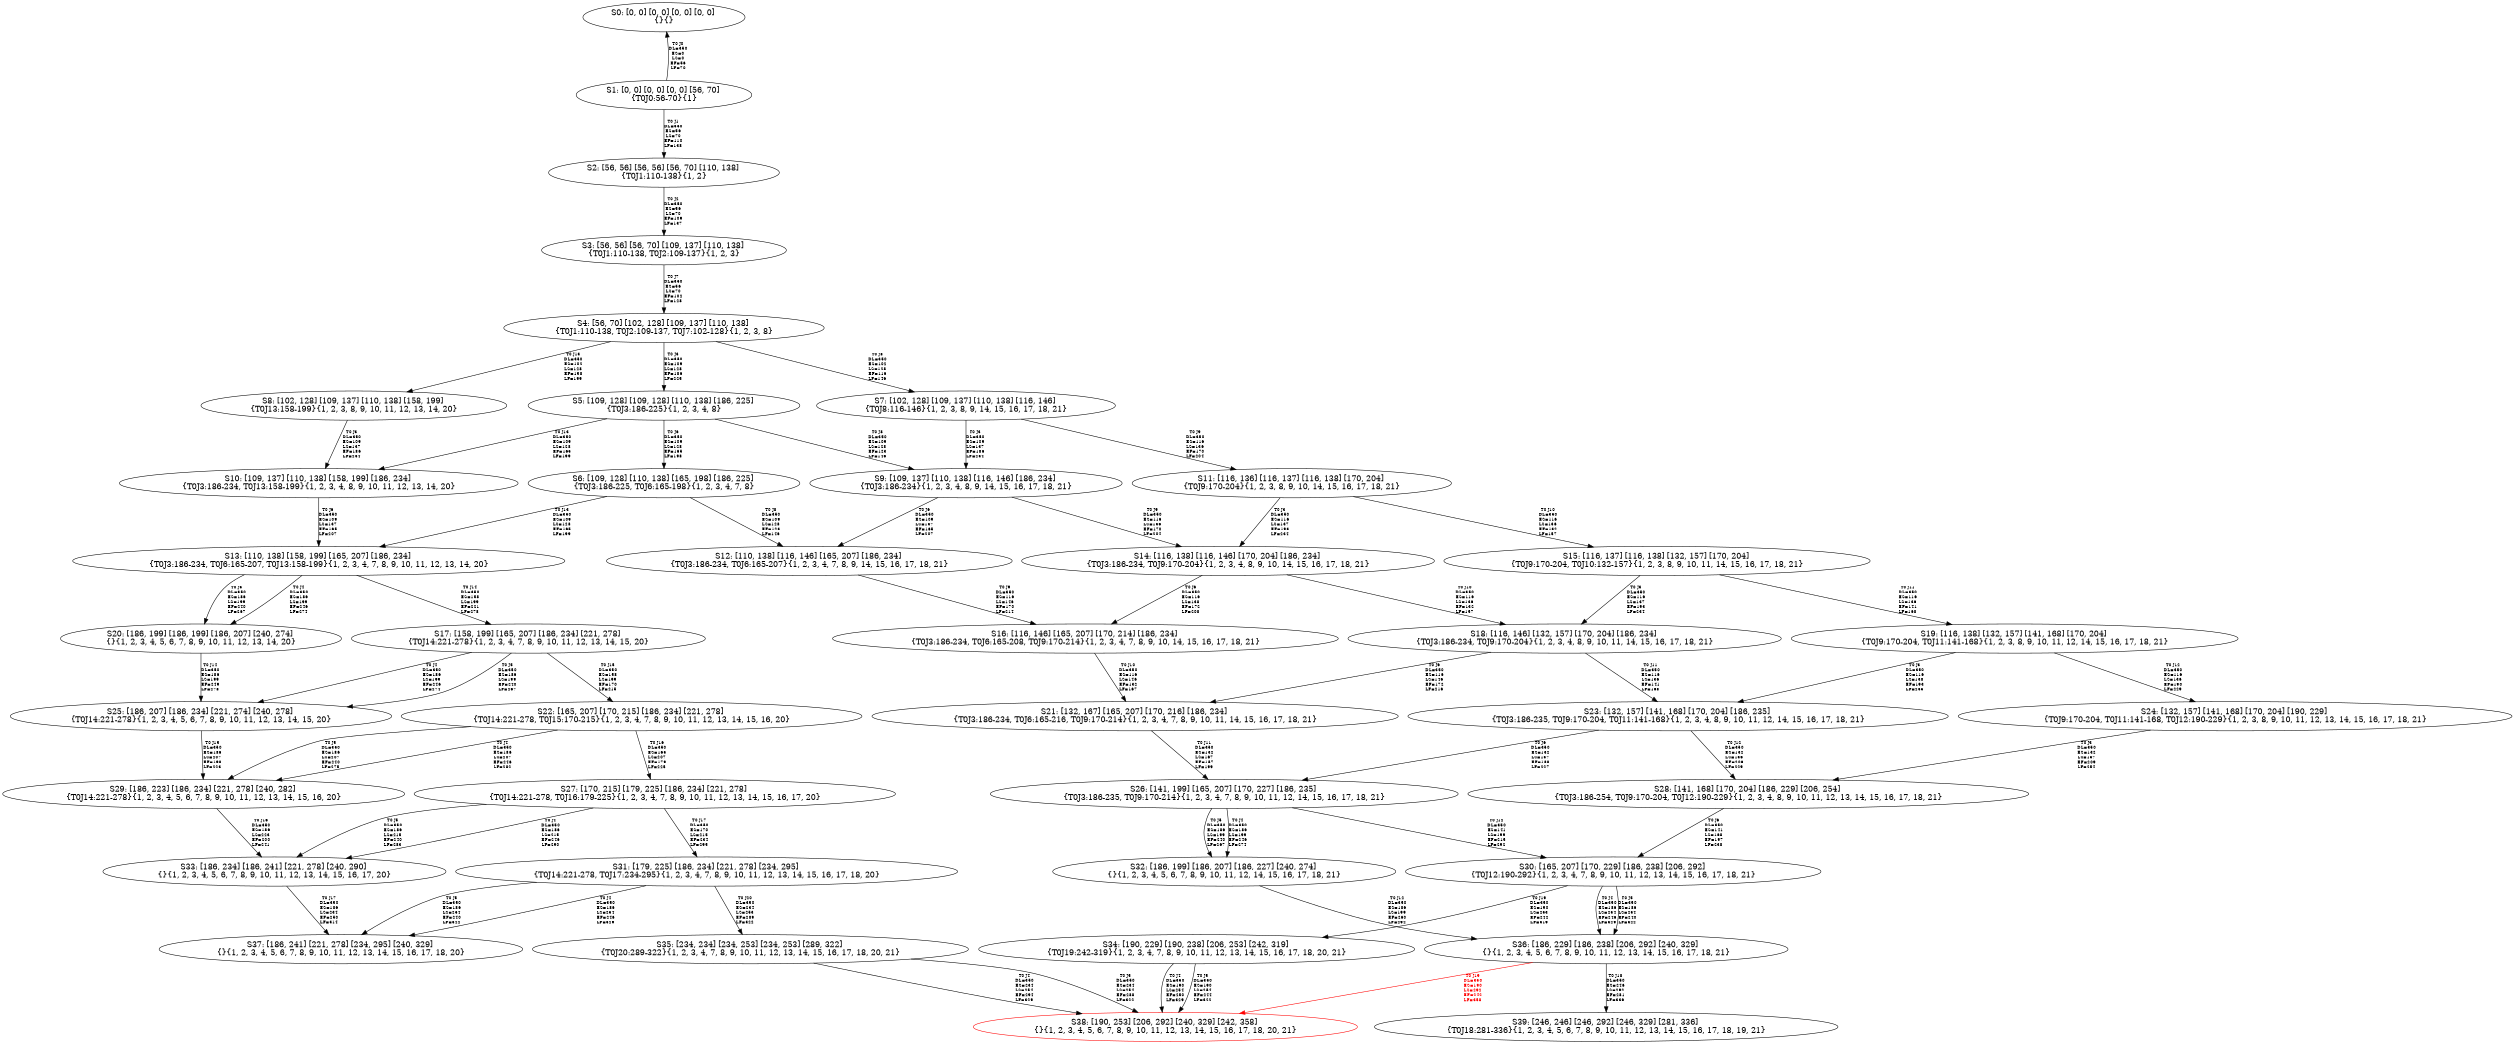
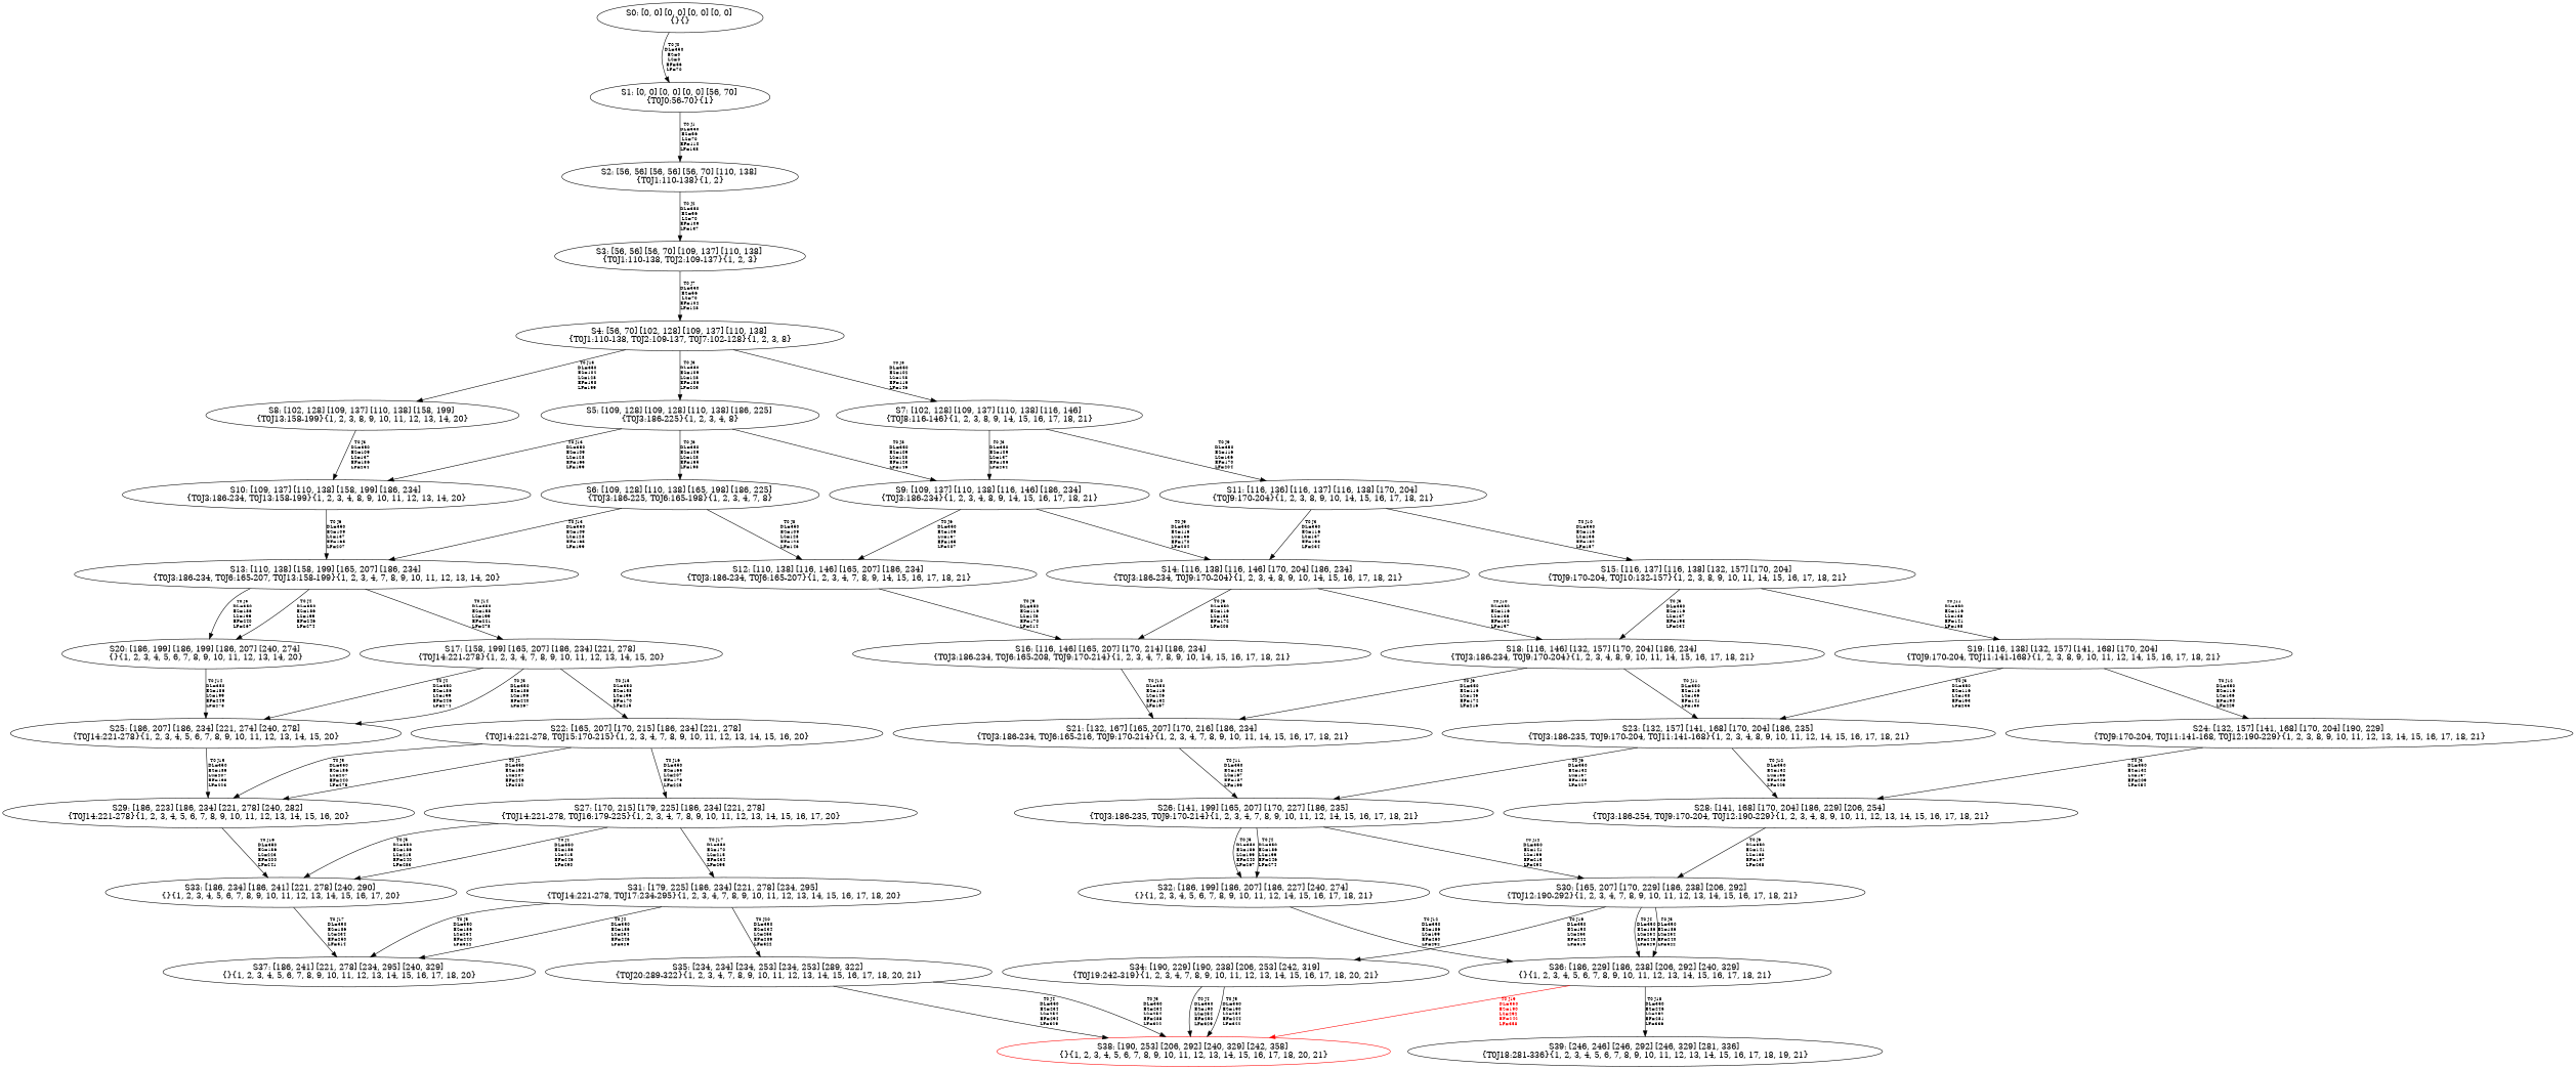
  digraph {
    edge [fontsize=8]
    n1 [label="S0: [0, 0] [0, 0] [0, 0] [0, 0] \n{}{}"]
    n2 [label="S1: [0, 0] [0, 0] [0, 0] [56, 70] \n{T0J0:56-70}{1}"]
    n3 [label="S2: [56, 56] [56, 56] [56, 70] [110, 138] \n{T0J1:110-138}{1, 2}"]
    n4 [label="S3: [56, 56] [56, 70] [109, 137] [110, 138] \n{T0J1:110-138, T0J2:109-137}{1, 2, 3}"]
    n5 [label="S4: [56, 70] [102, 128] [109, 137] [110, 138] \n{T0J1:110-138, T0J2:109-137, T0J7:102-128}{1, 2, 3, 8}"]
    n6 [label="S5: [109, 128] [109, 128] [110, 138] [186, 225] \n{T0J3:186-225}{1, 2, 3, 4, 8}"]
    n7 [label="S7: [102, 128] [109, 137] [110, 138] [116, 146] \n{T0J8:116-146}{1, 2, 3, 8, 9, 14, 15, 16, 17, 18, 21}"]
    n8 [label="S8: [102, 128] [109, 137] [110, 138] [158, 199] \n{T0J13:158-199}{1, 2, 3, 8, 9, 10, 11, 12, 13, 14, 20}"]
    n9 [label="S6: [109, 128] [110, 138] [165, 198] [186, 225] \n{T0J3:186-225, T0J6:165-198}{1, 2, 3, 4, 7, 8}"]
    n10 [label="S9: [109, 137] [110, 138] [116, 146] [186, 234] \n{T0J3:186-234}{1, 2, 3, 4, 8, 9, 14, 15, 16, 17, 18, 21}"]
    n11 [label="S10: [109, 137] [110, 138] [158, 199] [186, 234] \n{T0J3:186-234, T0J13:158-199}{1, 2, 3, 4, 8, 9, 10, 11, 12, 13, 14, 20}"]
    n12 [label="S12: [110, 138] [116, 146] [165, 207] [186, 234] \n{T0J3:186-234, T0J6:165-207}{1, 2, 3, 4, 7, 8, 9, 14, 15, 16, 17, 18, 21}"]
    n13 [label="S13: [110, 138] [158, 199] [165, 207] [186, 234] \n{T0J3:186-234, T0J6:165-207, T0J13:158-199}{1, 2, 3, 4, 7, 8, 9, 10, 11, 12, 13, 14, 20}"]
    n14 [label="S11: [116, 136] [116, 137] [116, 138] [170, 204] \n{T0J9:170-204}{1, 2, 3, 8, 9, 10, 14, 15, 16, 17, 18, 21}"]
    n15 [label="S14: [116, 138] [116, 146] [170, 204] [186, 234] \n{T0J3:186-234, T0J9:170-204}{1, 2, 3, 4, 8, 9, 10, 14, 15, 16, 17, 18, 21}"]
    n16 [label="S15: [116, 137] [116, 138] [132, 157] [170, 204] \n{T0J9:170-204, T0J10:132-157}{1, 2, 3, 8, 9, 10, 11, 14, 15, 16, 17, 18, 21}"]
    n17 [label="S16: [116, 146] [165, 207] [170, 214] [186, 234] \n{T0J3:186-234, T0J6:165-208, T0J9:170-214}{1, 2, 3, 4, 7, 8, 9, 10, 14, 15, 16, 17, 18, 21}"]
    n18 [label="S17: [158, 199] [165, 207] [186, 234] [221, 278] \n{T0J14:221-278}{1, 2, 3, 4, 7, 8, 9, 10, 11, 12, 13, 14, 15, 20}"]
    n19 [label="S20: [186, 199] [186, 199] [186, 207] [240, 274] \n{}{1, 2, 3, 4, 5, 6, 7, 8, 9, 10, 11, 12, 13, 14, 20}"]
    n20 [label="S18: [116, 146] [132, 157] [170, 204] [186, 234] \n{T0J3:186-234, T0J9:170-204}{1, 2, 3, 4, 8, 9, 10, 11, 14, 15, 16, 17, 18, 21}"]
    n21 [label="S19: [116, 138] [132, 157] [141, 168] [170, 204] \n{T0J9:170-204, T0J11:141-168}{1, 2, 3, 8, 9, 10, 11, 12, 14, 15, 16, 17, 18, 21}"]
    n22 [label="S21: [132, 167] [165, 207] [170, 216] [186, 234] \n{T0J3:186-234, T0J6:165-216, T0J9:170-214}{1, 2, 3, 4, 7, 8, 9, 10, 11, 14, 15, 16, 17, 18, 21}"]
    n23 [label="S22: [165, 207] [170, 215] [186, 234] [221, 278] \n{T0J14:221-278, T0J15:170-215}{1, 2, 3, 4, 7, 8, 9, 10, 11, 12, 13, 14, 15, 16, 20}"]
    n24 [label="S25: [186, 207] [186, 234] [221, 274] [240, 278] \n{T0J14:221-278}{1, 2, 3, 4, 5, 6, 7, 8, 9, 10, 11, 12, 13, 14, 15, 20}"]
    n25 [label="S23: [132, 157] [141, 168] [170, 204] [186, 235] \n{T0J3:186-235, T0J9:170-204, T0J11:141-168}{1, 2, 3, 4, 8, 9, 10, 11, 12, 14, 15, 16, 17, 18, 21}"]
    n26 [label="S24: [132, 157] [141, 168] [170, 204] [190, 229] \n{T0J9:170-204, T0J11:141-168, T0J12:190-229}{1, 2, 3, 8, 9, 10, 11, 12, 13, 14, 15, 16, 17, 18, 21}"]
    n27 [label="S26: [141, 199] [165, 207] [170, 227] [186, 235] \n{T0J3:186-235, T0J9:170-214}{1, 2, 3, 4, 7, 8, 9, 10, 11, 12, 14, 15, 16, 17, 18, 21}"]
    n28 [label="S27: [170, 215] [179, 225] [186, 234] [221, 278] \n{T0J14:221-278, T0J16:179-225}{1, 2, 3, 4, 7, 8, 9, 10, 11, 12, 13, 14, 15, 16, 17, 20}"]
    n29 [label="S29: [186, 223] [186, 234] [221, 278] [240, 282] \n{T0J14:221-278}{1, 2, 3, 4, 5, 6, 7, 8, 9, 10, 11, 12, 13, 14, 15, 16, 20}"]
    n30 [label="S28: [141, 168] [170, 204] [186, 229] [206, 254] \n{T0J3:186-254, T0J9:170-204, T0J12:190-229}{1, 2, 3, 4, 8, 9, 10, 11, 12, 13, 14, 15, 16, 17, 18, 21}"]
    n31 [label="S30: [165, 207] [170, 229] [186, 238] [206, 292] \n{T0J12:190-292}{1, 2, 3, 4, 7, 8, 9, 10, 11, 12, 13, 14, 15, 16, 17, 18, 21}"]
    n32 [label="S32: [186, 199] [186, 207] [186, 227] [240, 274] \n{}{1, 2, 3, 4, 5, 6, 7, 8, 9, 10, 11, 12, 14, 15, 16, 17, 18, 21}"]
    n33 [label="S31: [179, 225] [186, 234] [221, 278] [234, 295] \n{T0J14:221-278, T0J17:234-295}{1, 2, 3, 4, 7, 8, 9, 10, 11, 12, 13, 14, 15, 16, 17, 18, 20}"]
    n34 [label="S33: [186, 234] [186, 241] [221, 278] [240, 290] \n{}{1, 2, 3, 4, 5, 6, 7, 8, 9, 10, 11, 12, 13, 14, 15, 16, 17, 20}"]
    n35 [label="S34: [190, 229] [190, 238] [206, 253] [242, 319] \n{T0J19:242-319}{1, 2, 3, 4, 7, 8, 9, 10, 11, 12, 13, 14, 15, 16, 17, 18, 20, 21}"]
    n36 [label="S36: [186, 229] [186, 238] [206, 292] [240, 329] \n{}{1, 2, 3, 4, 5, 6, 7, 8, 9, 10, 11, 12, 13, 14, 15, 16, 17, 18, 21}"]
    n37 [label="S35: [234, 234] [234, 253] [234, 253] [289, 322] \n{T0J20:289-322}{1, 2, 3, 4, 7, 8, 9, 10, 11, 12, 13, 14, 15, 16, 17, 18, 20, 21}"]
    n38 [label="S37: [186, 241] [221, 278] [234, 295] [240, 329] \n{}{1, 2, 3, 4, 5, 6, 7, 8, 9, 10, 11, 12, 13, 14, 15, 16, 17, 18, 20}"]
    n39 [color=Red label="S38: [190, 253] [206, 292] [240, 329] [242, 358] \n{}{1, 2, 3, 4, 5, 6, 7, 8, 9, 10, 11, 12, 13, 14, 15, 16, 17, 18, 20, 21}"]
    n40 [label="S39: [246, 246] [246, 292] [246, 329] [281, 336] \n{T0J18:281-336}{1, 2, 3, 4, 5, 6, 7, 8, 9, 10, 11, 12, 13, 14, 15, 16, 17, 18, 19, 21}"]
-   n2 -> n1 [label="T0 J0\nDL=350\nES=0\nLS=0\nEF=56\nLF=70"]
+   n1 -> n2 [label="T0 J0\nDL=350\nES=0\nLS=0\nEF=56\nLF=70"]
    n2 -> n3 [label="T0 J1\nDL=350\nES=56\nLS=70\nEF=110\nLF=138"]
    n3 -> n4 [label="T0 J2\nDL=350\nES=56\nLS=70\nEF=109\nLF=137"]
    n4 -> n5 [label="T0 J7\nDL=350\nES=56\nLS=70\nEF=102\nLF=128"]
    n5 -> n6 [label="T0 J3\nDL=350\nES=109\nLS=128\nEF=186\nLF=225"]
    n5 -> n7 [label="T0 J8\nDL=350\nES=102\nLS=128\nEF=116\nLF=146"]
    n5 -> n8 [label="T0 J13\nDL=350\nES=102\nLS=128\nEF=158\nLF=199"]
    n6 -> n9 [label="T0 J6\nDL=350\nES=109\nLS=128\nEF=165\nLF=198"]
    n6 -> n10 [label="T0 J8\nDL=350\nES=109\nLS=128\nEF=123\nLF=146"]
    n6 -> n11 [label="T0 J13\nDL=350\nES=109\nLS=128\nEF=165\nLF=199"]
    n7 -> n10 [label="T0 J3\nDL=350\nES=109\nLS=137\nEF=186\nLF=234"]
    n7 -> n14 [label="T0 J9\nDL=350\nES=116\nLS=136\nEF=170\nLF=204"]
    n8 -> n11 [label="T0 J3\nDL=350\nES=109\nLS=137\nEF=186\nLF=234"]
    n9 -> n12 [label="T0 J8\nDL=350\nES=109\nLS=128\nEF=123\nLF=146"]
    n9 -> n13 [label="T0 J13\nDL=350\nES=109\nLS=128\nEF=165\nLF=199"]
    n10 -> n12 [label="T0 J6\nDL=350\nES=109\nLS=137\nEF=165\nLF=207"]
    n10 -> n15 [label="T0 J9\nDL=350\nES=116\nLS=136\nEF=170\nLF=204"]
    n11 -> n13 [label="T0 J6\nDL=350\nES=109\nLS=137\nEF=165\nLF=207"]
    n12 -> n17 [label="T0 J9\nDL=350\nES=116\nLS=146\nEF=170\nLF=214"]
    n13 -> n18 [label="T0 J14\nDL=350\nES=158\nLS=199\nEF=221\nLF=278"]
    n13 -> n19 [label="T0 J4\nDL=350\nES=186\nLS=199\nEF=246\nLF=274"]
    n13 -> n19 [label="T0 J5\nDL=350\nES=186\nLS=199\nEF=240\nLF=267"]
    n14 -> n15 [label="T0 J3\nDL=350\nES=116\nLS=137\nEF=193\nLF=234"]
    n14 -> n16 [label="T0 J10\nDL=350\nES=116\nLS=136\nEF=132\nLF=157"]
    n15 -> n17 [label="T0 J6\nDL=350\nES=116\nLS=138\nEF=172\nLF=208"]
    n15 -> n20 [label="T0 J10\nDL=350\nES=116\nLS=136\nEF=132\nLF=157"]
    n16 -> n20 [label="T0 J3\nDL=350\nES=116\nLS=137\nEF=193\nLF=234"]
    n16 -> n21 [label="T0 J11\nDL=350\nES=116\nLS=136\nEF=141\nLF=168"]
    n17 -> n22 [label="T0 J10\nDL=350\nES=116\nLS=146\nEF=132\nLF=167"]
    n18 -> n23 [label="T0 J15\nDL=350\nES=158\nLS=199\nEF=170\nLF=215"]
    n18 -> n24 [label="T0 J4\nDL=350\nES=186\nLS=199\nEF=246\nLF=274"]
    n18 -> n24 [label="T0 J5\nDL=350\nES=186\nLS=199\nEF=240\nLF=267"]
    n19 -> n24 [label="T0 J14\nDL=350\nES=186\nLS=199\nEF=249\nLF=278"]
    n20 -> n22 [label="T0 J6\nDL=350\nES=116\nLS=146\nEF=172\nLF=216"]
    n20 -> n25 [label="T0 J11\nDL=350\nES=116\nLS=136\nEF=141\nLF=168"]
    n21 -> n25 [label="T0 J3\nDL=350\nES=116\nLS=138\nEF=193\nLF=235"]
    n21 -> n26 [label="T0 J12\nDL=350\nES=116\nLS=136\nEF=190\nLF=229"]
    n22 -> n27 [label="T0 J11\nDL=350\nES=132\nLS=167\nEF=157\nLF=199"]
    n23 -> n28 [label="T0 J16\nDL=350\nES=165\nLS=207\nEF=179\nLF=225"]
    n23 -> n29 [label="T0 J4\nDL=350\nES=186\nLS=207\nEF=246\nLF=282"]
    n23 -> n29 [label="T0 J5\nDL=350\nES=186\nLS=207\nEF=240\nLF=275"]
    n24 -> n29 [label="T0 J15\nDL=350\nES=186\nLS=207\nEF=198\nLF=223"]
    n25 -> n27 [label="T0 J6\nDL=350\nES=132\nLS=157\nEF=188\nLF=227"]
    n25 -> n30 [label="T0 J12\nDL=350\nES=132\nLS=136\nEF=206\nLF=229"]
    n26 -> n30 [label="T0 J3\nDL=350\nES=132\nLS=157\nEF=209\nLF=254"]
    n27 -> n31 [label="T0 J12\nDL=350\nES=141\nLS=199\nEF=215\nLF=292"]
    n27 -> n32 [label="T0 J4\nDL=350\nES=186\nLS=199\nEF=246\nLF=274"]
    n27 -> n32 [label="T0 J5\nDL=350\nES=186\nLS=199\nEF=240\nLF=267"]
    n28 -> n33 [label="T0 J17\nDL=350\nES=170\nLS=215\nEF=234\nLF=295"]
    n28 -> n34 [label="T0 J4\nDL=350\nES=186\nLS=215\nEF=246\nLF=290"]
    n28 -> n34 [label="T0 J5\nDL=350\nES=186\nLS=215\nEF=240\nLF=283"]
    n29 -> n34 [label="T0 J16\nDL=350\nES=186\nLS=223\nEF=200\nLF=241"]
    n30 -> n31 [label="T0 J6\nDL=350\nES=141\nLS=168\nEF=197\nLF=238"]
    n31 -> n35 [label="T0 J19\nDL=350\nES=190\nLS=253\nEF=242\nLF=319"]
    n31 -> n36 [label="T0 J4\nDL=350\nES=186\nLS=254\nEF=246\nLF=329"]
    n31 -> n36 [label="T0 J5\nDL=350\nES=186\nLS=254\nEF=240\nLF=322"]
    n32 -> n36 [label="T0 J12\nDL=350\nES=186\nLS=199\nEF=260\nLF=292"]
    n33 -> n37 [label="T0 J20\nDL=350\nES=234\nLS=253\nEF=289\nLF=322"]
    n33 -> n38 [label="T0 J4\nDL=350\nES=186\nLS=254\nEF=246\nLF=329"]
    n33 -> n38 [label="T0 J5\nDL=350\nES=186\nLS=254\nEF=240\nLF=322"]
    n34 -> n38 [label="T0 J17\nDL=350\nES=186\nLS=234\nEF=250\nLF=314"]
    n35 -> n39 [label="T0 J4\nDL=350\nES=190\nLS=254\nEF=250\nLF=329"]
    n35 -> n39 [label="T0 J5\nDL=350\nES=190\nLS=254\nEF=244\nLF=322"]
    n36 -> n39 [color=Red fontcolor=Red label="T0 J19\nDL=350\nES=190\nLS=292\nEF=242\nLF=358"]
    n36 -> n40 [label="T0 J18\nDL=350\nES=246\nLS=292\nEF=281\nLF=336"]
    n37 -> n39 [label="T0 J4\nDL=350\nES=234\nLS=254\nEF=294\nLF=329"]
    n37 -> n39 [label="T0 J5\nDL=350\nES=234\nLS=254\nEF=288\nLF=322"]
  }
